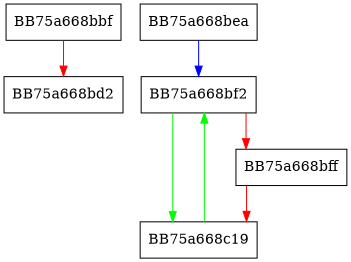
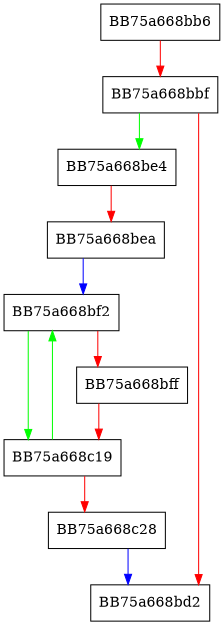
  digraph {
    splines=ortho
    node [shape=box]
    edge [color=red]
    BB75a668bbf
+   BB75a668be4
    BB75a668bd2
+   BB75a668bb6
    BB75a668bea
    BB75a668bf2
    BB75a668c19
    BB75a668bff
+   BB75a668c28
+   BB75a668bbf -> BB75a668be4 [color=green]
    BB75a668bbf -> BB75a668bd2
+   BB75a668be4 -> BB75a668bea
+   BB75a668bb6 -> BB75a668bbf
    BB75a668bea -> BB75a668bf2 [color=blue]
    BB75a668bf2 -> BB75a668c19 [color=green]
    BB75a668bf2 -> BB75a668bff
    BB75a668c19 -> BB75a668bf2 [color=green]
+   BB75a668c19 -> BB75a668c28
    BB75a668bff -> BB75a668c19
+   BB75a668c28 -> BB75a668bd2 [color=blue]
  }
